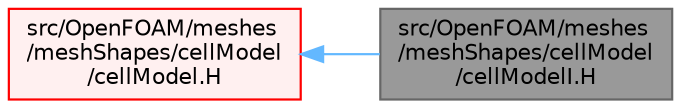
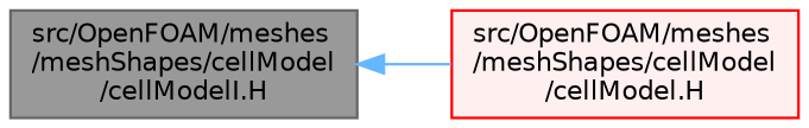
  digraph {
    rankdir=LR
    node [fontname=Helvetica fontsize=10 shape=box style=filled]
    n1 [color=gray40 fillcolor=grey60 fontcolor=black height=0.2 label="src/OpenFOAM/meshes\l/meshShapes/cellModel\l/cellModelI.H" width=0.4]
    n2 [color=red fillcolor="#FFF0F0" height=0.2 label="src/OpenFOAM/meshes\l/meshShapes/cellModel\l/cellModel.H" width=0.4]
-   n2 -> n1 [color=steelblue1 dir=back fontname=Helvetica fontsize=10 labelfontname=Helvetica labelfontsize=10 style=solid]
+   n1 -> n2 [color=steelblue1 dir=back fontname=Helvetica fontsize=10 labelfontname=Helvetica labelfontsize=10 style=solid]
  }
